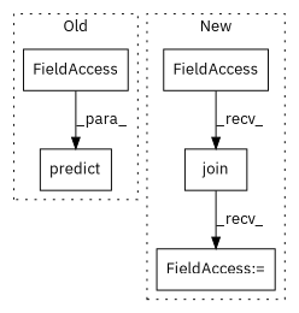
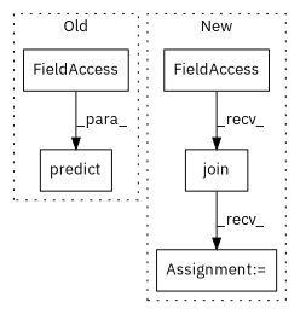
  digraph {
    fontname="IBM Plex Sans"
    node [a=32 fontname="IBM Plex Sans" shape=box]
    edge [fontname="IBM Plex Sans"]
    n1 [l="8,1" label=predict s="4490,4540"]
    n2 [a=22 l=7 label=FieldAccess s=4533]
    n3 [l="5,1" label=join s="5033,5068"]
    n4 [a=22 l=2 label=FieldAccess s=5025]
-   n5 [a=7 l=1 label="FieldAccess:=" s=5024]
+   n5 [a=7 l=1 label="Assignment:=" s=5024]
    subgraph cluster_1 {
      label=Old
      style=dotted
      n1
      n2
    }
    subgraph cluster_2 {
      label=New
      style=dotted
      n3
      n4
      n5
    }
    n2 -> n1 [label=_para_]
    n3 -> n5 [label=_recv_]
    n4 -> n3 [label=_recv_]
  }
